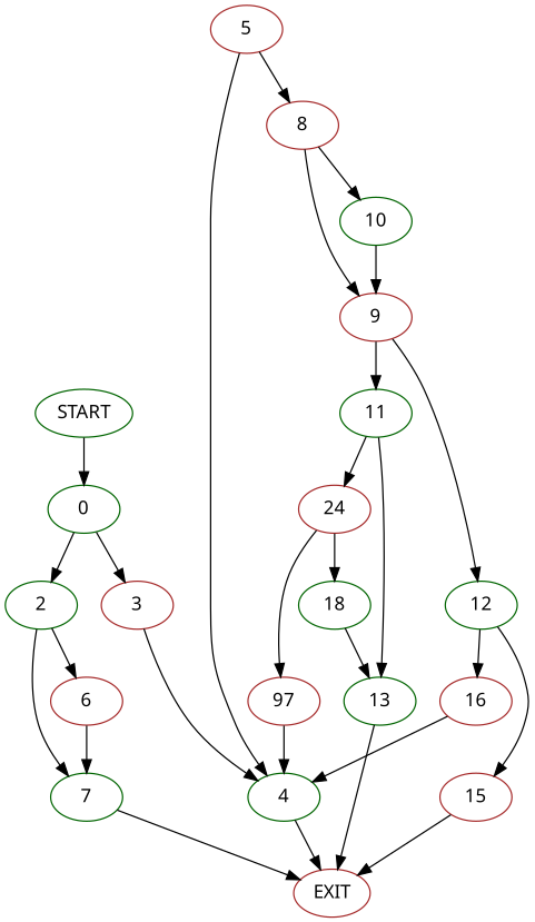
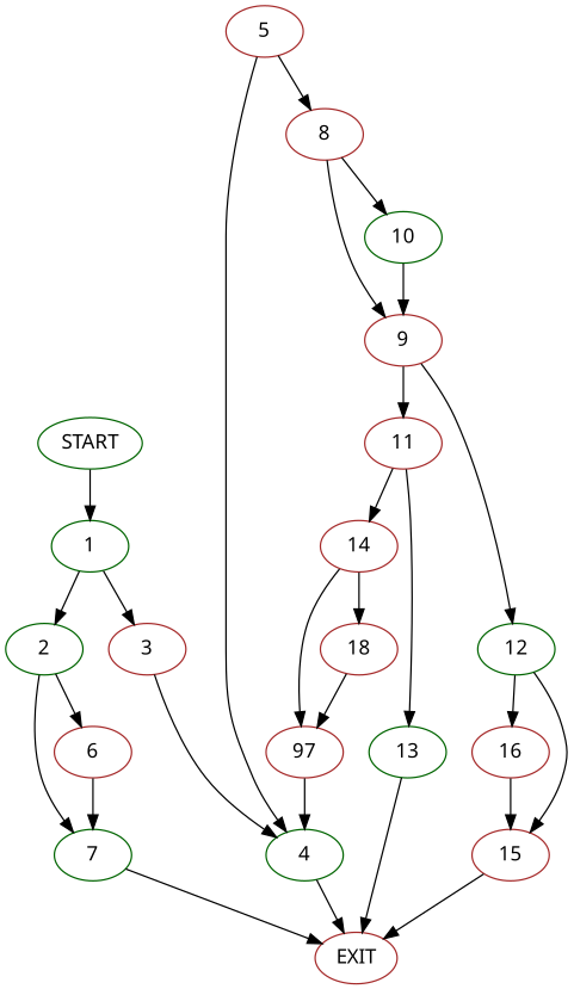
  digraph {
    fontname="Noto Sans"
    node [color=brown fontname="Noto Sans"]
    edge [fontname="Noto Sans"]
    n1 [color=darkgreen label=START]
-   1 [color=darkgreen label=0]
+   1 [color=darkgreen]
    2 [color=darkgreen]
    3
    n5 [label=EXIT]
    6
    7 [color=darkgreen]
    4 [color=darkgreen]
    5
    8
    9
    10 [color=darkgreen]
-   11 [color=darkgreen]
+   11
    12 [color=darkgreen]
    13 [color=darkgreen]
-   14 [label=24]
+   14
    15
    16
    n19 [label=97]
-   18 [color=darkgreen]
+   18
    n1 -> 1
    1 -> 2
    1 -> 3
    2 -> 6
    2 -> 7
    3 -> 4
    6 -> 7
    7 -> n5
    4 -> n5
    5 -> 4
    5 -> 8
    8 -> 9
    8 -> 10
    9 -> 11
    9 -> 12
    10 -> 9
    11 -> 13
    11 -> 14
    12 -> 15
    12 -> 16
    13 -> n5
    14 -> n19
    14 -> 18
    15 -> n5
-   16 -> 4
+   16 -> 15
    n19 -> 4
-   18 -> 13
+   18 -> n19
  }
